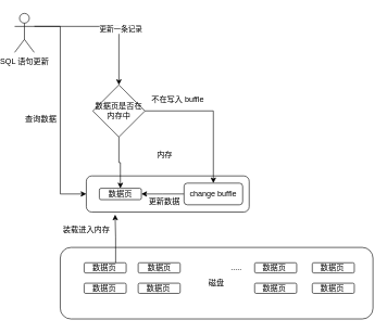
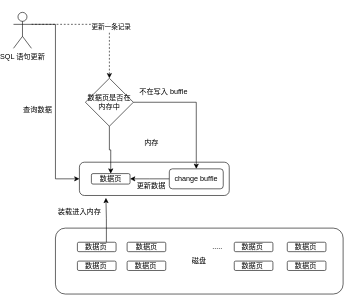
  <mxCell id="0" />
  <mxCell id="1" parent="0" />
  <mxCell id="2" style="edgeStyle=orthogonalEdgeStyle;rounded=0;orthogonalLoop=1;jettySize=auto;html=1;exitX=1;exitY=0.333;exitDx=0;exitDy=0;exitPerimeter=0;entryX=0;entryY=0.5;entryDx=0;entryDy=0;" parent="1" source="3" target="7" edge="1"><mxGeometry relative="1" as="geometry" /></mxCell>
  <mxCell id="3" value="SQL 语句更新" style="shape=umlActor;verticalLabelPosition=bottom;verticalAlign=top;html=1;outlineConnect=0;" parent="1" vertex="1"><mxGeometry x="20" y="20" width="30" height="60" as="geometry" /></mxCell>
- <mxCell id="4" style="edgeStyle=orthogonalEdgeStyle;rounded=0;orthogonalLoop=1;jettySize=auto;html=1;exitX=1;exitY=0.333;exitDx=0;exitDy=0;exitPerimeter=0;entryX=0.5;entryY=0;entryDx=0;entryDy=0;" parent="1" source="3" target="13" edge="1"><mxGeometry relative="1" as="geometry"><mxPoint x="180" y="140" as="targetPoint" /></mxGeometry></mxCell>
+ <mxCell id="4" style="edgeStyle=orthogonalEdgeStyle;rounded=0;orthogonalLoop=1;jettySize=auto;html=1;exitX=1;exitY=0.333;exitDx=0;exitDy=0;exitPerimeter=0;entryX=0.5;entryY=0;entryDx=0;entryDy=0;dashed=1;" parent="1" source="3" target="13" edge="1"><mxGeometry relative="1" as="geometry"><mxPoint x="180" y="140" as="targetPoint" /></mxGeometry></mxCell>
  <mxCell id="5" value="更新一条记录" style="edgeLabel;html=1;align=center;verticalAlign=middle;resizable=0;points=[];" parent="4" vertex="1" connectable="0"><mxGeometry x="0.226" y="2" relative="1" as="geometry"><mxPoint as="offset" /></mxGeometry></mxCell>
  <mxCell id="6" value="" style="group" parent="1" vertex="1" connectable="0"><mxGeometry x="130" y="270" width="250" height="70" as="geometry" /></mxCell>
  <mxCell id="7" value="" style="rounded=1;whiteSpace=wrap;html=1;" parent="6" vertex="1"><mxGeometry width="250" height="55.556" as="geometry" /></mxCell>
  <mxCell id="8" style="edgeStyle=orthogonalEdgeStyle;rounded=0;orthogonalLoop=1;jettySize=auto;html=1;exitX=0;exitY=0.5;exitDx=0;exitDy=0;" parent="6" source="9" target="10" edge="1"><mxGeometry relative="1" as="geometry" /></mxCell>
  <mxCell id="9" value="change buffle" style="rounded=1;whiteSpace=wrap;html=1;" parent="6" vertex="1"><mxGeometry x="150" y="11.111" width="90" height="33.333" as="geometry" /></mxCell>
  <mxCell id="10" value="数据页" style="rounded=1;whiteSpace=wrap;html=1;container=0;" parent="6" vertex="1"><mxGeometry x="19.998" y="19.046" width="64.51" height="17.46" as="geometry" /></mxCell>
  <mxCell id="11" value="更新数据" style="text;html=1;align=center;verticalAlign=middle;whiteSpace=wrap;rounded=0;" parent="6" vertex="1"><mxGeometry x="90" y="22.227" width="60" height="33.333" as="geometry" /></mxCell>
  <mxCell id="12" style="edgeStyle=orthogonalEdgeStyle;rounded=0;orthogonalLoop=1;jettySize=auto;html=1;exitX=1;exitY=0.5;exitDx=0;exitDy=0;entryX=0.5;entryY=0;entryDx=0;entryDy=0;" parent="1" source="13" target="9" edge="1"><mxGeometry relative="1" as="geometry" /></mxCell>
  <mxCell id="13" value="数据页是否在内存中" style="rhombus;whiteSpace=wrap;html=1;" parent="1" vertex="1"><mxGeometry x="140" y="130" width="80" height="80" as="geometry" /></mxCell>
  <mxCell id="14" style="edgeStyle=orthogonalEdgeStyle;rounded=0;orthogonalLoop=1;jettySize=auto;html=1;exitX=0.5;exitY=1;exitDx=0;exitDy=0;entryX=0.5;entryY=0;entryDx=0;entryDy=0;" parent="1" source="13" target="10" edge="1"><mxGeometry relative="1" as="geometry"><mxPoint x="180" y="270" as="targetPoint" /></mxGeometry></mxCell>
  <mxCell id="15" value="磁盘" style="rounded=1;whiteSpace=wrap;html=1;container=0;" parent="1" vertex="1"><mxGeometry x="90" y="380" width="480" height="110" as="geometry" /></mxCell>
  <mxCell id="16" value="数据页&amp;nbsp;" style="rounded=1;whiteSpace=wrap;html=1;container=0;" parent="1" vertex="1"><mxGeometry x="126.647" y="403.571" width="64.51" height="15.714" as="geometry" /></mxCell>
  <mxCell id="17" value="数据页" style="rounded=1;whiteSpace=wrap;html=1;container=0;" parent="1" vertex="1"><mxGeometry x="209.588" y="403.571" width="64.51" height="15.714" as="geometry" /></mxCell>
  <mxCell id="18" value="数据页&amp;nbsp;" style="rounded=1;whiteSpace=wrap;html=1;container=0;" parent="1" vertex="1"><mxGeometry x="476.843" y="403.571" width="64.51" height="15.714" as="geometry" /></mxCell>
  <mxCell id="19" value="....." style="text;html=1;align=center;verticalAlign=middle;whiteSpace=wrap;rounded=0;container=0;" parent="1" vertex="1"><mxGeometry x="333.078" y="399.643" width="55.294" height="23.571" as="geometry" /></mxCell>
  <mxCell id="20" value="数据页&amp;nbsp;" style="rounded=1;whiteSpace=wrap;html=1;container=0;" parent="1" vertex="1"><mxGeometry x="126.647" y="435" width="64.51" height="15.714" as="geometry" /></mxCell>
  <mxCell id="21" value="数据页&amp;nbsp;" style="rounded=1;whiteSpace=wrap;html=1;container=0;" parent="1" vertex="1"><mxGeometry x="209.588" y="435" width="64.51" height="15.714" as="geometry" /></mxCell>
  <mxCell id="22" value="数据页&amp;nbsp;" style="rounded=1;whiteSpace=wrap;html=1;container=0;" parent="1" vertex="1"><mxGeometry x="476.843" y="435" width="64.51" height="15.714" as="geometry" /></mxCell>
  <mxCell id="23" value="数据页&amp;nbsp;" style="rounded=1;whiteSpace=wrap;html=1;container=0;" parent="1" vertex="1"><mxGeometry x="388.373" y="435" width="64.51" height="15.714" as="geometry" /></mxCell>
  <mxCell id="24" value="数据页&amp;nbsp;" style="rounded=1;whiteSpace=wrap;html=1;container=0;" parent="1" vertex="1"><mxGeometry x="388.373" y="403.571" width="64.51" height="15.714" as="geometry" /></mxCell>
  <mxCell id="25" value="不在写入 buffle" style="text;html=1;align=center;verticalAlign=middle;resizable=0;points=[];autosize=1;strokeColor=none;fillColor=none;" parent="1" vertex="1"><mxGeometry x="220" y="138" width="100" height="30" as="geometry" /></mxCell>
  <mxCell id="26" value="查询数据" style="text;html=1;align=center;verticalAlign=middle;resizable=0;points=[];autosize=1;strokeColor=none;fillColor=none;" parent="1" vertex="1"><mxGeometry x="25" y="168" width="70" height="30" as="geometry" /></mxCell>
  <mxCell id="27" style="edgeStyle=orthogonalEdgeStyle;rounded=0;orthogonalLoop=1;jettySize=auto;html=1;exitX=0.75;exitY=0;exitDx=0;exitDy=0;entryX=0.177;entryY=1.072;entryDx=0;entryDy=0;entryPerimeter=0;" parent="1" source="16" target="7" edge="1"><mxGeometry relative="1" as="geometry" /></mxCell>
  <mxCell id="28" value="装载进入内存" style="text;html=1;align=center;verticalAlign=middle;resizable=0;points=[];autosize=1;strokeColor=none;fillColor=none;" parent="1" vertex="1"><mxGeometry x="80" y="338" width="100" height="30" as="geometry" /></mxCell>
  <mxCell id="29" value="内存" style="text;html=1;align=center;verticalAlign=middle;resizable=0;points=[];autosize=1;strokeColor=none;fillColor=none;" parent="1" vertex="1"><mxGeometry x="225" y="223" width="50" height="30" as="geometry" /></mxCell>
